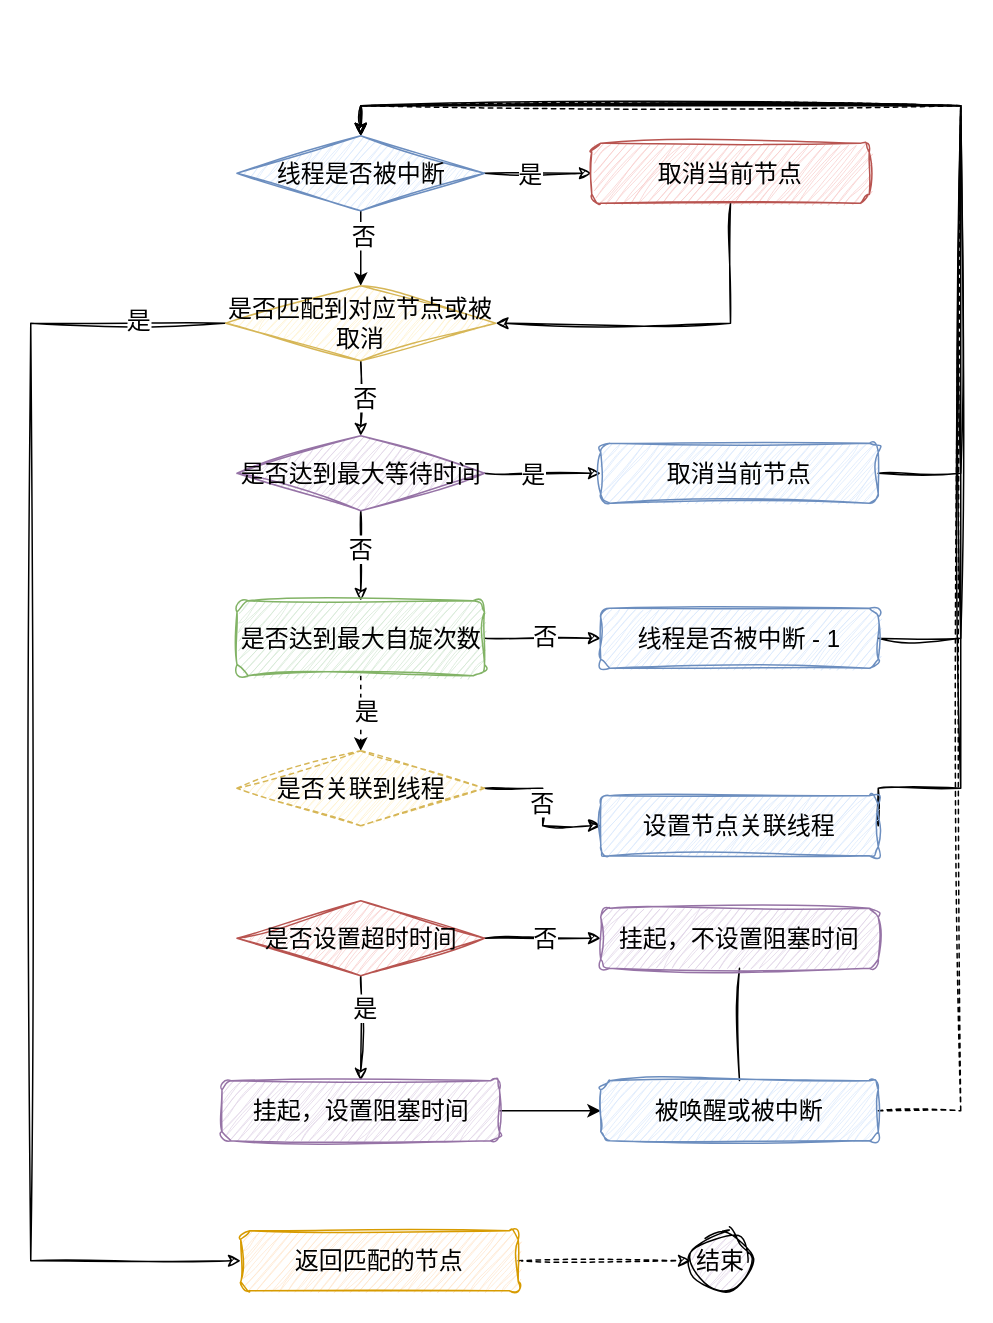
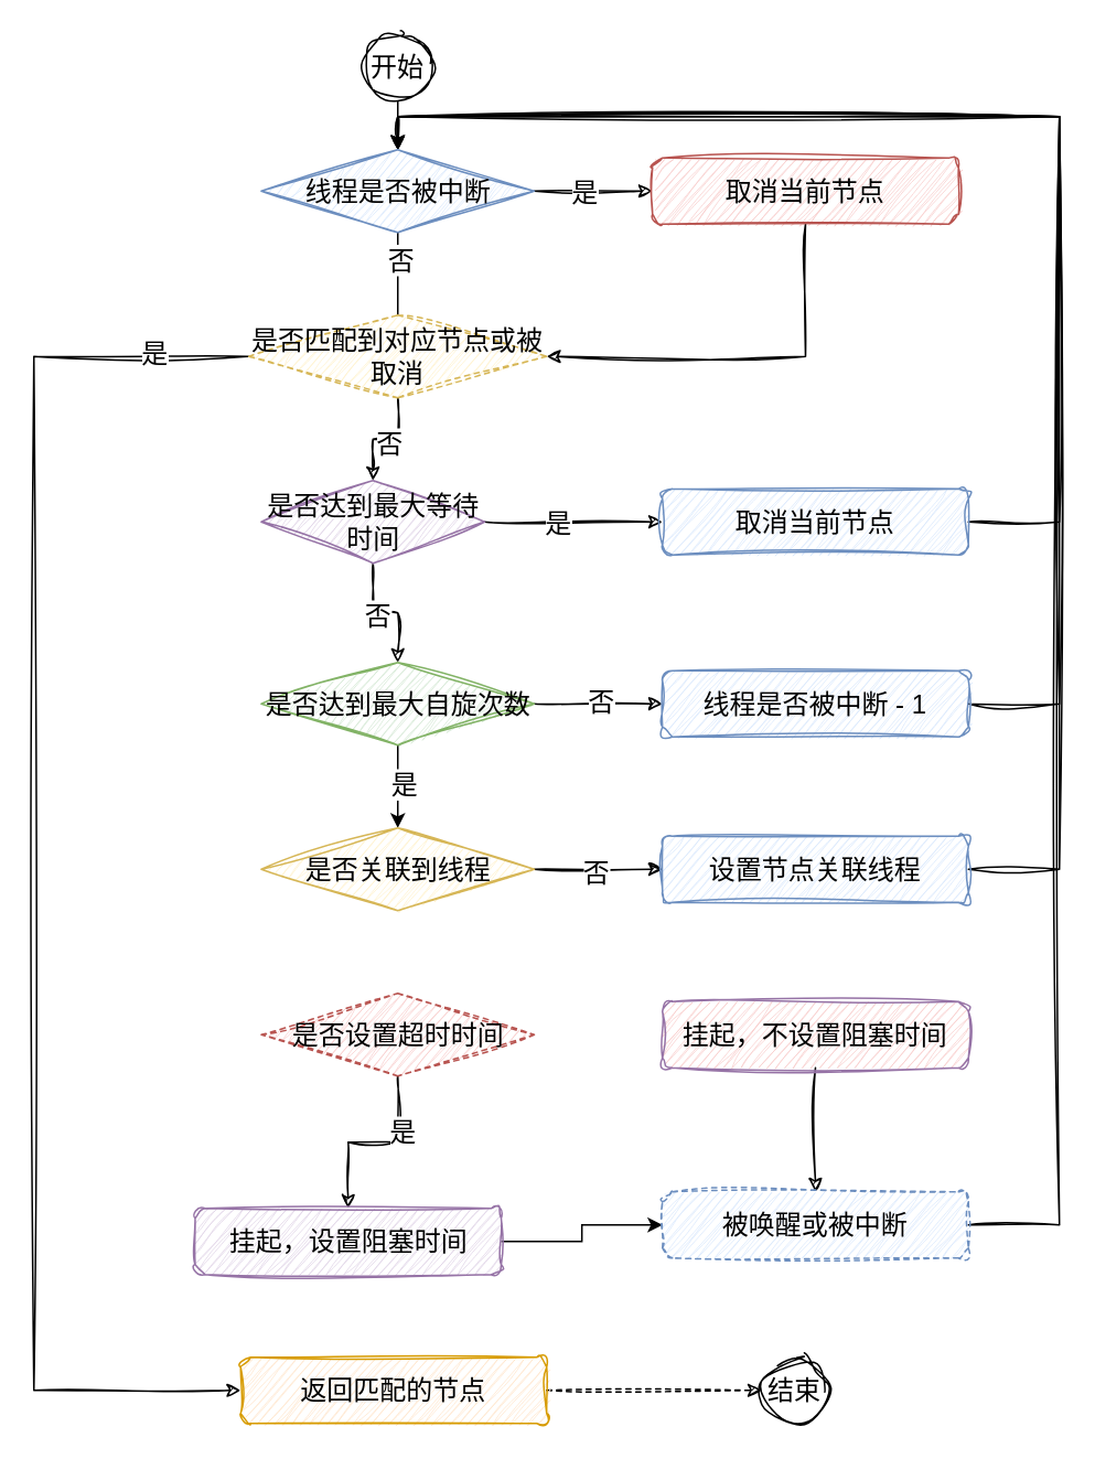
  <mxCell id="0" />
  <mxCell id="1" parent="0" />
+ <mxCell id="2" style="edgeStyle=orthogonalEdgeStyle;rounded=0;orthogonalLoop=1;jettySize=auto;html=1;exitX=0.5;exitY=1;exitDx=0;exitDy=0;entryX=0.5;entryY=0;entryDx=0;entryDy=0;fontSize=16;" edge="1" parent="1" source="3" target="8"><mxGeometry relative="1" as="geometry" /></mxCell>
+ <mxCell id="3" value="开始" style="ellipse;whiteSpace=wrap;html=1;aspect=fixed;fontSize=16;sketch=1;curveFitting=1;jiggle=2;" vertex="1" parent="1"><mxGeometry x="220" y="20" width="40" height="40" as="geometry" /></mxCell>
  <mxCell id="4" style="edgeStyle=orthogonalEdgeStyle;rounded=0;orthogonalLoop=1;jettySize=auto;html=1;exitX=1;exitY=0.5;exitDx=0;exitDy=0;entryX=0;entryY=0.5;entryDx=0;entryDy=0;fontSize=16;sketch=1;curveFitting=1;jiggle=2;" edge="1" parent="1" source="8" target="13"><mxGeometry relative="1" as="geometry" /></mxCell>
  <mxCell id="5" value="是" style="edgeLabel;html=1;align=center;verticalAlign=middle;resizable=0;points=[];fontSize=16;" vertex="1" connectable="0" parent="4"><mxGeometry x="-0.166" relative="1" as="geometry"><mxPoint as="offset" /></mxGeometry></mxCell>
- <mxCell id="6" style="edgeStyle=orthogonalEdgeStyle;rounded=0;orthogonalLoop=1;jettySize=auto;html=1;exitX=0.5;exitY=1;exitDx=0;exitDy=0;entryX=0.5;entryY=0;entryDx=0;entryDy=0;fontSize=16;" edge="1" parent="1" source="8" target="18"><mxGeometry relative="1" as="geometry" /></mxCell>
+ <mxCell id="6" style="edgeStyle=orthogonalEdgeStyle;rounded=0;orthogonalLoop=1;jettySize=auto;html=1;exitX=0.5;exitY=1;exitDx=0;exitDy=0;entryX=0.5;entryY=0;entryDx=0;entryDy=0;fontSize=16;endArrow=none;" edge="1" parent="1" source="8" target="18"><mxGeometry relative="1" as="geometry" /></mxCell>
  <mxCell id="7" value="否" style="edgeLabel;html=1;align=center;verticalAlign=middle;resizable=0;points=[];fontSize=16;" vertex="1" connectable="0" parent="6"><mxGeometry x="-0.356" y="1" relative="1" as="geometry"><mxPoint as="offset" /></mxGeometry></mxCell>
  <mxCell id="8" value="线程是否被中断" style="rhombus;whiteSpace=wrap;html=1;fontSize=16;sketch=1;curveFitting=1;jiggle=2;fillColor=#dae8fc;strokeColor=#6c8ebf;" vertex="1" parent="1"><mxGeometry x="157.5" y="90" width="165" height="50" as="geometry" /></mxCell>
- <mxCell id="9" value="结束" style="ellipse;whiteSpace=wrap;html=1;aspect=fixed;fontSize=16;sketch=1;curveFitting=1;jiggle=2;fillColor=#e1d5e7;" vertex="1" parent="1"><mxGeometry x="460" y="820" width="40" height="40" as="geometry" /></mxCell>
+ <mxCell id="9" value="结束" style="ellipse;whiteSpace=wrap;html=1;aspect=fixed;fontSize=16;sketch=1;curveFitting=1;jiggle=2;" vertex="1" parent="1"><mxGeometry x="460" y="820" width="40" height="40" as="geometry" /></mxCell>
  <mxCell id="10" style="edgeStyle=orthogonalEdgeStyle;rounded=0;orthogonalLoop=1;jettySize=auto;html=1;exitX=1;exitY=0.5;exitDx=0;exitDy=0;fontSize=16;sketch=1;curveFitting=1;jiggle=2;dashed=1;" edge="1" parent="1" source="11" target="9"><mxGeometry relative="1" as="geometry" /></mxCell>
- <mxCell id="11" value="返回匹配的节点" style="rounded=1;whiteSpace=wrap;html=1;fontSize=16;sketch=1;curveFitting=1;jiggle=2;fillColor=#ffe6cc;strokeColor=#d79b00;" vertex="1" parent="1"><mxGeometry x="160" y="820" width="185" height="40" as="geometry" /></mxCell>
+ <mxCell id="11" value="返回匹配的节点" style="rounded=1;whiteSpace=wrap;html=1;fontSize=16;sketch=1;curveFitting=1;jiggle=2;fillColor=#ffe6cc;strokeColor=#d79b00;" vertex="1" parent="1"><mxGeometry x="145" y="820" width="185" height="40" as="geometry" /></mxCell>
  <mxCell id="12" style="edgeStyle=orthogonalEdgeStyle;rounded=0;orthogonalLoop=1;jettySize=auto;html=1;exitX=0.5;exitY=1;exitDx=0;exitDy=0;entryX=1;entryY=0.5;entryDx=0;entryDy=0;fontSize=16;sketch=1;curveFitting=1;jiggle=2;" edge="1" parent="1" source="13" target="18"><mxGeometry relative="1" as="geometry" /></mxCell>
  <mxCell id="13" value="取消当前节点" style="rounded=1;whiteSpace=wrap;html=1;fontSize=16;sketch=1;curveFitting=1;jiggle=2;fillColor=#f8cecc;strokeColor=#b85450;" vertex="1" parent="1"><mxGeometry x="394" y="95" width="185" height="40" as="geometry" /></mxCell>
  <mxCell id="14" style="edgeStyle=orthogonalEdgeStyle;rounded=0;orthogonalLoop=1;jettySize=auto;html=1;exitX=0.5;exitY=1;exitDx=0;exitDy=0;entryX=0.5;entryY=0;entryDx=0;entryDy=0;fontSize=16;sketch=1;curveFitting=1;jiggle=2;" edge="1" parent="1" source="18" target="23"><mxGeometry relative="1" as="geometry" /></mxCell>
  <mxCell id="15" value="否" style="edgeLabel;html=1;align=center;verticalAlign=middle;resizable=0;points=[];fontSize=16;" vertex="1" connectable="0" parent="14"><mxGeometry x="-0.056" y="2" relative="1" as="geometry"><mxPoint as="offset" /></mxGeometry></mxCell>
  <mxCell id="16" style="edgeStyle=orthogonalEdgeStyle;rounded=0;orthogonalLoop=1;jettySize=auto;html=1;exitX=0;exitY=0.5;exitDx=0;exitDy=0;entryX=0;entryY=0.5;entryDx=0;entryDy=0;fontSize=16;sketch=1;curveFitting=1;jiggle=2;" edge="1" parent="1" source="18" target="11"><mxGeometry relative="1" as="geometry"><mxPoint x="40" y="215" as="targetPoint" /><Array as="points"><mxPoint x="20" y="215" /><mxPoint x="20" y="840" /></Array></mxGeometry></mxCell>
  <mxCell id="17" value="是" style="edgeLabel;html=1;align=center;verticalAlign=middle;resizable=0;points=[];fontSize=16;" vertex="1" connectable="0" parent="16"><mxGeometry x="-0.869" y="-3" relative="1" as="geometry"><mxPoint as="offset" /></mxGeometry></mxCell>
- <mxCell id="18" value="是否匹配到对应节点或被取消" style="rhombus;whiteSpace=wrap;html=1;fontSize=16;sketch=1;curveFitting=1;jiggle=2;fillColor=#fff2cc;strokeColor=#d6b656;" vertex="1" parent="1"><mxGeometry x="150" y="190" width="180" height="50" as="geometry" /></mxCell>
+ <mxCell id="18" value="是否匹配到对应节点或被取消" style="rhombus;whiteSpace=wrap;html=1;fontSize=16;sketch=1;curveFitting=1;jiggle=2;fillColor=#fff2cc;strokeColor=#d6b656;dashed=1;" vertex="1" parent="1"><mxGeometry x="150" y="190" width="180" height="50" as="geometry" /></mxCell>
  <mxCell id="19" style="edgeStyle=orthogonalEdgeStyle;rounded=0;orthogonalLoop=1;jettySize=auto;html=1;exitX=1;exitY=0.5;exitDx=0;exitDy=0;entryX=0;entryY=0.5;entryDx=0;entryDy=0;fontSize=16;sketch=1;curveFitting=1;jiggle=2;" edge="1" parent="1" source="23" target="25"><mxGeometry relative="1" as="geometry" /></mxCell>
  <mxCell id="20" value="是" style="edgeLabel;html=1;align=center;verticalAlign=middle;resizable=0;points=[];fontSize=16;" vertex="1" connectable="0" parent="19"><mxGeometry x="-0.187" relative="1" as="geometry"><mxPoint as="offset" /></mxGeometry></mxCell>
  <mxCell id="21" style="edgeStyle=orthogonalEdgeStyle;rounded=0;orthogonalLoop=1;jettySize=auto;html=1;exitX=0.5;exitY=1;exitDx=0;exitDy=0;entryX=0.5;entryY=0;entryDx=0;entryDy=0;fontSize=16;sketch=1;curveFitting=1;jiggle=2;" edge="1" parent="1" source="23" target="30"><mxGeometry relative="1" as="geometry" /></mxCell>
  <mxCell id="22" value="否" style="edgeLabel;html=1;align=center;verticalAlign=middle;resizable=0;points=[];fontSize=16;" vertex="1" connectable="0" parent="21"><mxGeometry x="-0.157" y="-1" relative="1" as="geometry"><mxPoint as="offset" /></mxGeometry></mxCell>
- <mxCell id="23" value="是否达到最大等待时间" style="rhombus;whiteSpace=wrap;html=1;fontSize=16;sketch=1;curveFitting=1;jiggle=2;fillColor=#e1d5e7;strokeColor=#9673a6;" vertex="1" parent="1"><mxGeometry x="157.5" y="290" width="165" height="50" as="geometry" /></mxCell>
+ <mxCell id="23" value="是否达到最大等待时间" style="rhombus;whiteSpace=wrap;html=1;fontSize=16;sketch=1;curveFitting=1;jiggle=2;fillColor=#e1d5e7;strokeColor=#9673a6;" vertex="1" parent="1"><mxGeometry x="157.5" y="290" width="135" height="50" as="geometry" /></mxCell>
  <mxCell id="24" style="edgeStyle=orthogonalEdgeStyle;rounded=0;orthogonalLoop=1;jettySize=auto;html=1;exitX=1;exitY=0.5;exitDx=0;exitDy=0;entryX=0.5;entryY=0;entryDx=0;entryDy=0;fontSize=16;sketch=1;curveFitting=1;jiggle=2;" edge="1" parent="1" source="25" target="8"><mxGeometry relative="1" as="geometry"><Array as="points"><mxPoint x="640" y="315" /><mxPoint x="640" y="70" /><mxPoint x="240" y="70" /></Array></mxGeometry></mxCell>
  <mxCell id="25" value="取消当前节点" style="rounded=1;whiteSpace=wrap;html=1;fontSize=16;sketch=1;curveFitting=1;jiggle=2;fillColor=#dae8fc;strokeColor=#6c8ebf;" vertex="1" parent="1"><mxGeometry x="400" y="295" width="185" height="40" as="geometry" /></mxCell>
  <mxCell id="26" style="edgeStyle=orthogonalEdgeStyle;rounded=0;orthogonalLoop=1;jettySize=auto;html=1;exitX=1;exitY=0.5;exitDx=0;exitDy=0;entryX=0;entryY=0.5;entryDx=0;entryDy=0;fontSize=16;sketch=1;curveFitting=1;jiggle=2;" edge="1" parent="1" source="30" target="32"><mxGeometry relative="1" as="geometry" /></mxCell>
  <mxCell id="27" value="否" style="edgeLabel;html=1;align=center;verticalAlign=middle;resizable=0;points=[];fontSize=16;" vertex="1" connectable="0" parent="26"><mxGeometry x="0.028" y="2" relative="1" as="geometry"><mxPoint as="offset" /></mxGeometry></mxCell>
- <mxCell id="28" style="edgeStyle=orthogonalEdgeStyle;rounded=0;orthogonalLoop=1;jettySize=auto;html=1;exitX=0.5;exitY=1;exitDx=0;exitDy=0;entryX=0.5;entryY=0;entryDx=0;entryDy=0;fontSize=16;dashed=1;" edge="1" parent="1" source="30" target="35"><mxGeometry relative="1" as="geometry" /></mxCell>
+ <mxCell id="28" style="edgeStyle=orthogonalEdgeStyle;rounded=0;orthogonalLoop=1;jettySize=auto;html=1;exitX=0.5;exitY=1;exitDx=0;exitDy=0;entryX=0.5;entryY=0;entryDx=0;entryDy=0;fontSize=16;" edge="1" parent="1" source="30" target="35"><mxGeometry relative="1" as="geometry" /></mxCell>
  <mxCell id="29" value="是" style="edgeLabel;html=1;align=center;verticalAlign=middle;resizable=0;points=[];fontSize=16;" vertex="1" connectable="0" parent="28"><mxGeometry x="-0.089" y="3" relative="1" as="geometry"><mxPoint as="offset" /></mxGeometry></mxCell>
- <mxCell id="30" value="是否达到最大自旋次数" style="whiteSpace=wrap;html=1;fontSize=16;sketch=1;curveFitting=1;jiggle=2;fillColor=#d5e8d4;strokeColor=#82b366;rounded=1;" vertex="1" parent="1"><mxGeometry x="157.5" y="400" width="165" height="50" as="geometry" /></mxCell>
+ <mxCell id="30" value="是否达到最大自旋次数" style="rhombus;whiteSpace=wrap;html=1;fontSize=16;sketch=1;curveFitting=1;jiggle=2;fillColor=#d5e8d4;strokeColor=#82b366;" vertex="1" parent="1"><mxGeometry x="157.5" y="400" width="165" height="50" as="geometry" /></mxCell>
  <mxCell id="31" style="edgeStyle=orthogonalEdgeStyle;rounded=0;orthogonalLoop=1;jettySize=auto;html=1;exitX=1;exitY=0.5;exitDx=0;exitDy=0;entryX=0.5;entryY=0;entryDx=0;entryDy=0;fontSize=16;sketch=1;curveFitting=1;jiggle=2;" edge="1" parent="1" source="32" target="8"><mxGeometry relative="1" as="geometry"><Array as="points"><mxPoint x="640" y="425" /><mxPoint x="640" y="70" /><mxPoint x="240" y="70" /></Array></mxGeometry></mxCell>
  <mxCell id="32" value="线程是否被中断 - 1" style="rounded=1;whiteSpace=wrap;html=1;fontSize=16;sketch=1;curveFitting=1;jiggle=2;fillColor=#dae8fc;strokeColor=#6c8ebf;" vertex="1" parent="1"><mxGeometry x="400" y="405" width="185" height="40" as="geometry" /></mxCell>
  <mxCell id="33" style="edgeStyle=orthogonalEdgeStyle;rounded=0;orthogonalLoop=1;jettySize=auto;html=1;exitX=1;exitY=0.5;exitDx=0;exitDy=0;entryX=0;entryY=0.5;entryDx=0;entryDy=0;fontSize=16;sketch=1;curveFitting=1;jiggle=2;" edge="1" parent="1" source="35" target="37"><mxGeometry relative="1" as="geometry" /></mxCell>
  <mxCell id="34" value="否" style="edgeLabel;html=1;align=center;verticalAlign=middle;resizable=0;points=[];fontSize=16;" vertex="1" connectable="0" parent="33"><mxGeometry x="-0.058" y="-1" relative="1" as="geometry"><mxPoint as="offset" /></mxGeometry></mxCell>
- <mxCell id="35" value="是否关联到线程" style="rhombus;whiteSpace=wrap;html=1;fontSize=16;sketch=1;curveFitting=1;jiggle=2;fillColor=#fff2cc;strokeColor=#d6b656;dashed=1;" vertex="1" parent="1"><mxGeometry x="157.5" y="500" width="165" height="50" as="geometry" /></mxCell>
+ <mxCell id="35" value="是否关联到线程" style="rhombus;whiteSpace=wrap;html=1;fontSize=16;sketch=1;curveFitting=1;jiggle=2;fillColor=#fff2cc;strokeColor=#d6b656;" vertex="1" parent="1"><mxGeometry x="157.5" y="500" width="165" height="50" as="geometry" /></mxCell>
  <mxCell id="36" style="edgeStyle=orthogonalEdgeStyle;rounded=0;orthogonalLoop=1;jettySize=auto;html=1;exitX=1;exitY=0.5;exitDx=0;exitDy=0;entryX=0.5;entryY=0;entryDx=0;entryDy=0;fontSize=16;sketch=1;curveFitting=1;jiggle=2;" edge="1" parent="1" source="37" target="8"><mxGeometry relative="1" as="geometry"><Array as="points"><mxPoint x="640" y="525" /><mxPoint x="640" y="70" /><mxPoint x="240" y="70" /></Array></mxGeometry></mxCell>
- <mxCell id="37" value="设置节点关联线程" style="rounded=1;whiteSpace=wrap;html=1;fontSize=16;sketch=1;curveFitting=1;jiggle=2;fillColor=#dae8fc;strokeColor=#6c8ebf;" vertex="1" parent="1"><mxGeometry x="400" y="530" width="185" height="40" as="geometry" /></mxCell>
- <mxCell id="38" style="edgeStyle=orthogonalEdgeStyle;rounded=0;orthogonalLoop=1;jettySize=auto;html=1;exitX=1;exitY=0.5;exitDx=0;exitDy=0;entryX=0;entryY=0.5;entryDx=0;entryDy=0;fontSize=16;sketch=1;curveFitting=1;jiggle=2;" edge="1" parent="1" source="42" target="44"><mxGeometry relative="1" as="geometry" /></mxCell>
- <mxCell id="39" value="否" style="edgeLabel;html=1;align=center;verticalAlign=middle;resizable=0;points=[];fontSize=16;" vertex="1" connectable="0" parent="38"><mxGeometry x="0.028" y="1" relative="1" as="geometry"><mxPoint as="offset" /></mxGeometry></mxCell>
+ <mxCell id="37" value="设置节点关联线程" style="rounded=1;whiteSpace=wrap;html=1;fontSize=16;sketch=1;curveFitting=1;jiggle=2;fillColor=#dae8fc;strokeColor=#6c8ebf;" vertex="1" parent="1"><mxGeometry x="400" y="505" width="185" height="40" as="geometry" /></mxCell>
  <mxCell id="40" style="edgeStyle=orthogonalEdgeStyle;rounded=0;orthogonalLoop=1;jettySize=auto;html=1;exitX=0.5;exitY=1;exitDx=0;exitDy=0;entryX=0.5;entryY=0;entryDx=0;entryDy=0;fontSize=16;sketch=1;curveFitting=1;jiggle=2;" edge="1" parent="1" source="42" target="46"><mxGeometry relative="1" as="geometry" /></mxCell>
  <mxCell id="41" value="是" style="edgeLabel;html=1;align=center;verticalAlign=middle;resizable=0;points=[];fontSize=16;" vertex="1" connectable="0" parent="40"><mxGeometry x="-0.403" y="2" relative="1" as="geometry"><mxPoint as="offset" /></mxGeometry></mxCell>
- <mxCell id="42" value="是否设置超时时间" style="rhombus;whiteSpace=wrap;html=1;fontSize=16;sketch=1;curveFitting=1;jiggle=2;fillColor=#f8cecc;strokeColor=#b85450;" vertex="1" parent="1"><mxGeometry x="157.5" y="600" width="165" height="50" as="geometry" /></mxCell>
- <mxCell id="43" style="edgeStyle=orthogonalEdgeStyle;rounded=0;orthogonalLoop=1;jettySize=auto;html=1;exitX=0.5;exitY=1;exitDx=0;exitDy=0;entryX=0.5;entryY=0;entryDx=0;entryDy=0;fontSize=16;sketch=1;curveFitting=1;jiggle=2;endArrow=none;" edge="1" parent="1" source="44" target="48"><mxGeometry relative="1" as="geometry" /></mxCell>
- <mxCell id="44" value="挂起，不设置阻塞时间" style="rounded=1;whiteSpace=wrap;html=1;fontSize=16;sketch=1;curveFitting=1;jiggle=2;fillColor=#e1d5e7;strokeColor=#9673a6;" vertex="1" parent="1"><mxGeometry x="400" y="605" width="185" height="40" as="geometry" /></mxCell>
+ <mxCell id="42" value="是否设置超时时间" style="rhombus;whiteSpace=wrap;html=1;fontSize=16;sketch=1;curveFitting=1;jiggle=2;fillColor=#f8cecc;strokeColor=#b85450;dashed=1;" vertex="1" parent="1"><mxGeometry x="157.5" y="600" width="165" height="50" as="geometry" /></mxCell>
+ <mxCell id="43" style="edgeStyle=orthogonalEdgeStyle;rounded=0;orthogonalLoop=1;jettySize=auto;html=1;exitX=0.5;exitY=1;exitDx=0;exitDy=0;entryX=0.5;entryY=0;entryDx=0;entryDy=0;fontSize=16;sketch=1;curveFitting=1;jiggle=2;" edge="1" parent="1" source="44" target="48"><mxGeometry relative="1" as="geometry" /></mxCell>
+ <mxCell id="44" value="挂起，不设置阻塞时间" style="rounded=1;whiteSpace=wrap;html=1;fontSize=16;sketch=1;curveFitting=1;jiggle=2;fillColor=#f8cecc;strokeColor=#9673a6;" vertex="1" parent="1"><mxGeometry x="400" y="605" width="185" height="40" as="geometry" /></mxCell>
  <mxCell id="45" style="edgeStyle=orthogonalEdgeStyle;rounded=0;orthogonalLoop=1;jettySize=auto;html=1;exitX=1;exitY=0.5;exitDx=0;exitDy=0;entryX=0;entryY=0.5;entryDx=0;entryDy=0;fontSize=16;" edge="1" parent="1" source="46" target="48"><mxGeometry relative="1" as="geometry" /></mxCell>
- <mxCell id="46" value="挂起，设置阻塞时间" style="rounded=1;whiteSpace=wrap;html=1;fontSize=16;sketch=1;curveFitting=1;jiggle=2;fillColor=#e1d5e7;strokeColor=#9673a6;" vertex="1" parent="1"><mxGeometry x="147.5" y="720" width="185" height="40" as="geometry" /></mxCell>
- <mxCell id="47" style="edgeStyle=orthogonalEdgeStyle;rounded=0;orthogonalLoop=1;jettySize=auto;html=1;exitX=1;exitY=0.5;exitDx=0;exitDy=0;entryX=0.5;entryY=0;entryDx=0;entryDy=0;fontSize=16;sketch=1;curveFitting=1;jiggle=2;dashed=1;" edge="1" parent="1" source="48" target="8"><mxGeometry relative="1" as="geometry"><Array as="points"><mxPoint x="640" y="740" /><mxPoint x="640" y="70" /><mxPoint x="240" y="70" /></Array></mxGeometry></mxCell>
- <mxCell id="48" value="被唤醒或被中断" style="rounded=1;whiteSpace=wrap;html=1;fontSize=16;sketch=1;curveFitting=1;jiggle=2;fillColor=#dae8fc;strokeColor=#6c8ebf;" vertex="1" parent="1"><mxGeometry x="400" y="720" width="185" height="40" as="geometry" /></mxCell>
+ <mxCell id="46" value="挂起，设置阻塞时间" style="rounded=1;whiteSpace=wrap;html=1;fontSize=16;sketch=1;curveFitting=1;jiggle=2;fillColor=#e1d5e7;strokeColor=#9673a6;" vertex="1" parent="1"><mxGeometry x="117.5" y="730" width="185" height="40" as="geometry" /></mxCell>
+ <mxCell id="47" style="edgeStyle=orthogonalEdgeStyle;rounded=0;orthogonalLoop=1;jettySize=auto;html=1;exitX=1;exitY=0.5;exitDx=0;exitDy=0;entryX=0.5;entryY=0;entryDx=0;entryDy=0;fontSize=16;sketch=1;curveFitting=1;jiggle=2;" edge="1" parent="1" source="48" target="8"><mxGeometry relative="1" as="geometry"><Array as="points"><mxPoint x="640" y="740" /><mxPoint x="640" y="70" /><mxPoint x="240" y="70" /></Array></mxGeometry></mxCell>
+ <mxCell id="48" value="被唤醒或被中断" style="rounded=1;whiteSpace=wrap;html=1;fontSize=16;sketch=1;curveFitting=1;jiggle=2;fillColor=#dae8fc;strokeColor=#6c8ebf;dashed=1;" vertex="1" parent="1"><mxGeometry x="400" y="720" width="185" height="40" as="geometry" /></mxCell>
